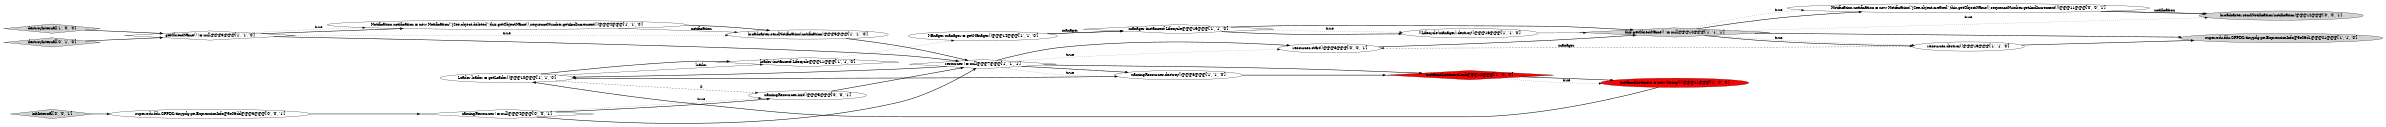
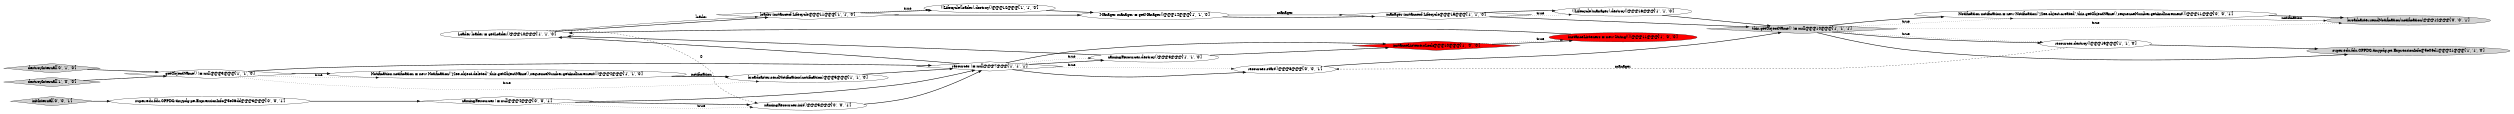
  digraph {
    rankdir=LR
    node [fillcolor=white shape=ellipse style=filled]
    edge [style=bold]
    n1 [label="resources.start()@@@8@@@['0', '0', '1']"]
    n2 [fillcolor=lightgray label="this.getObjectName() != null@@@10@@@['1', '1', '1']" shape=diamond]
    n3 [label="Notification notification = new Notification(\"j2ee.object.created\",this.getObjectName(),sequenceNumber.getAndIncrement())@@@11@@@['0', '0', '1']"]
    n4 [fillcolor=lightgray label="broadcaster.sendNotification(notification)@@@12@@@['0', '0', '1']"]
    n5 [label="resources.destroy()@@@19@@@['1', '1', '0']"]
    n6 [fillcolor=lightgray label="super.edu.fdu.CPPDG.tinypdg.pe.ExpressionInfo@5e06d1@@@21@@@['1', '1', '0']"]
    n7 [label="((Lifecycle)manager).destroy()@@@16@@@['1', '1', '0']"]
    n8 [fillcolor=red label="instanceListenersLock@@@10@@@['1', '0', '0']" shape=diamond]
    n9 [fillcolor=red label="instanceListeners = new String((((@@@11@@@['1', '0', '0']"]
    n10 [label="Loader loader = getLoader()@@@10@@@['1', '1', '0']"]
    n11 [label="manager instanceof Lifecycle@@@15@@@['1', '1', '0']" shape=diamond]
    n12 [label="Notification notification = new Notification(\"j2ee.object.deleted\",this.getObjectName(),sequenceNumber.getAndIncrement())@@@4@@@['1', '1', '0']"]
    n13 [label="broadcaster.sendNotification(notification)@@@5@@@['1', '1', '0']"]
    n14 [label="resources != null@@@7@@@['1', '1', '1']" shape=diamond]
    n15 [fillcolor=lightgray label="destroyInternal['1', '0', '0']" shape=diamond]
    n16 [label="getObjectName() != null@@@3@@@['1', '1', '0']" shape=diamond]
+   n17 [label="((Lifecycle)loader).destroy()@@@12@@@['1', '1', '0']"]
    n18 [label="Manager manager = getManager()@@@14@@@['1', '1', '0']"]
    n19 [label="super.edu.fdu.CPPDG.tinypdg.pe.ExpressionInfo@5e06dd@@@3@@@['0', '0', '1']"]
    n20 [label="namingResources != null@@@4@@@['0', '0', '1']" shape=diamond]
    n21 [label="namingResources.init()@@@5@@@['0', '0', '1']"]
    n22 [fillcolor=lightgray label="initInternal['0', '0', '1']" shape=diamond]
    n23 [label="namingResources.destroy()@@@8@@@['1', '1', '0']"]
    n24 [label="loader instanceof Lifecycle@@@11@@@['1', '1', '0']" shape=diamond]
    n25 [fillcolor=lightgray label="destroyInternal['0', '1', '0']" shape=diamond]
    n1 -> n2
    n2 -> n3 [label=true style=dotted]
    n2 -> n3
    n2 -> n4 [label=true style=dotted]
    n2 -> n5 [label=true style=dotted]
    n2 -> n5
    n2 -> n6
    n3 -> n4 [label=notification style=solid]
    n3 -> n4
    n5 -> n1 [label=manager style=dashed]
    n5 -> n6
-   n7 -> n2 [style=solid]
+   n7 -> n2
    n8 -> n9 [label=true style=dotted]
    n8 -> n9
    n9 -> n10
    n10 -> n21 [label=0 style=dashed]
    n10 -> n24
    n10 -> n24 [label=loader style=solid]
    n11 -> n2
    n11 -> n7
    n11 -> n7 [label=true style=dotted]
    n12 -> n13 [label=notification style=solid]
    n12 -> n13
    n13 -> n14
    n14 -> n1
    n14 -> n1 [label=true style=dotted]
    n14 -> n8
    n14 -> n10
    n14 -> n23 [label=true style=dotted]
    n14 -> n23
    n15 -> n16
    n16 -> n12 [label=true style=dotted]
    n16 -> n12
    n16 -> n13 [label=true style=dotted]
    n16 -> n14
+   n17 -> n18
    n18 -> n11
    n18 -> n11 [label=manager style=solid]
    n19 -> n20
    n20 -> n14
    n20 -> n21 [label=true style=dotted]
    n20 -> n21
    n21 -> n14
    n22 -> n19
    n23 -> n8
    n23 -> n10
-   n24 -> n18 [style=dotted]
+   n24 -> n17
+   n24 -> n17 [label=true style=dotted]
+   n24 -> n18
    n25 -> n16
  }
